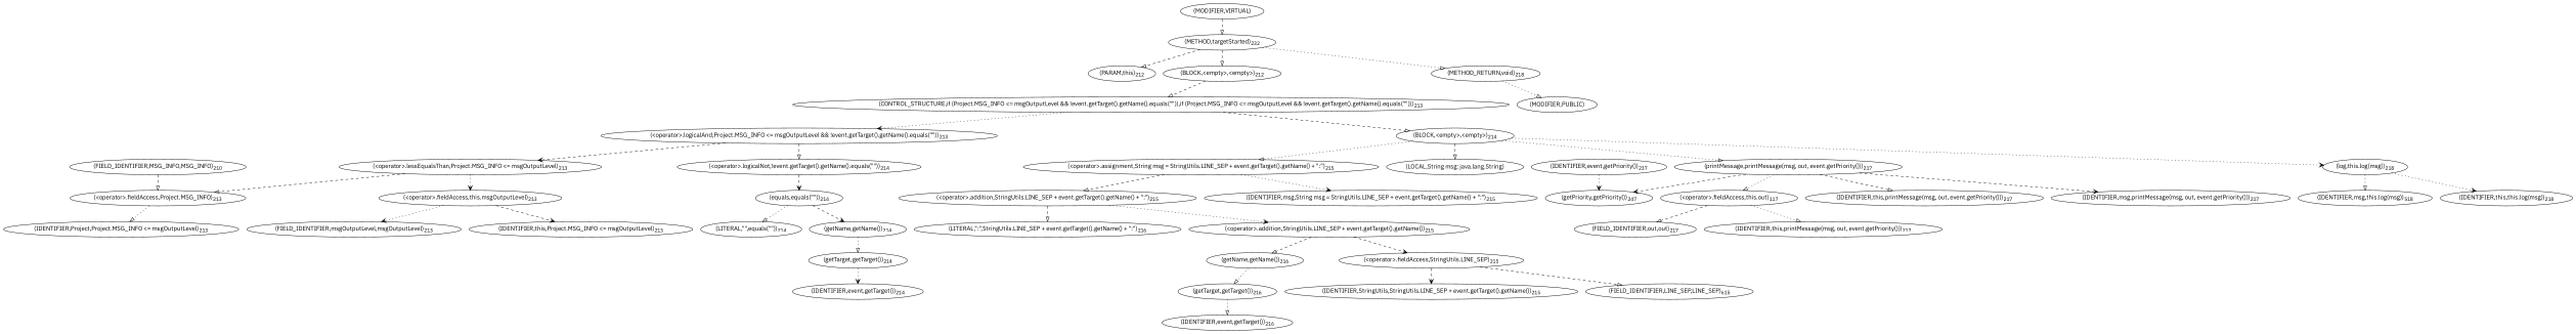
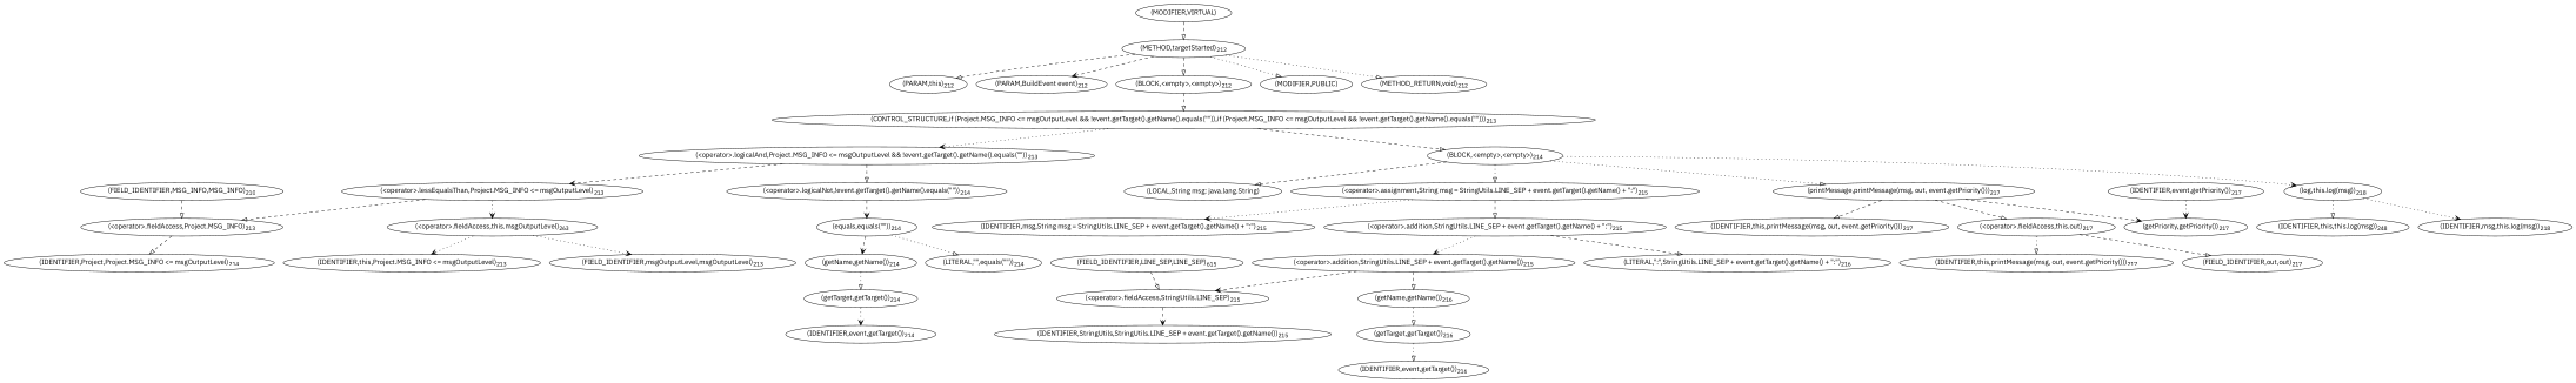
  digraph {
    fontname="IBM Plex Sans"
    node [fontname="IBM Plex Sans"]
    edge [arrowhead=onormal fontname="IBM Plex Sans" style=dashed]
-   n1 [label=<(METHOD,targetStarted)<SUB>232</SUB>>]
+   n1 [label=<(METHOD,targetStarted)<SUB>212</SUB>>]
    n2 [label=<(PARAM,this)<SUB>212</SUB>>]
+   n3 [label=<(PARAM,BuildEvent event)<SUB>212</SUB>>]
    n4 [label=<(BLOCK,&lt;empty&gt;,&lt;empty&gt;)<SUB>212</SUB>>]
    n5 [label=<(MODIFIER,PUBLIC)>]
-   n6 [label=<(METHOD_RETURN,void)<SUB>218</SUB>>]
+   n6 [label=<(METHOD_RETURN,void)<SUB>212</SUB>>]
    n7 [label=<(CONTROL_STRUCTURE,if (Project.MSG_INFO &lt;= msgOutputLevel &amp;&amp; !event.getTarget().getName().equals(&quot;&quot;)),if (Project.MSG_INFO &lt;= msgOutputLevel &amp;&amp; !event.getTarget().getName().equals(&quot;&quot;)))<SUB>213</SUB>>]
    n8 [label=<(MODIFIER,VIRTUAL)>]
    n9 [label=<(&lt;operator&gt;.logicalAnd,Project.MSG_INFO &lt;= msgOutputLevel &amp;&amp; !event.getTarget().getName().equals(&quot;&quot;))<SUB>213</SUB>>]
    n10 [label=<(BLOCK,&lt;empty&gt;,&lt;empty&gt;)<SUB>214</SUB>>]
    n11 [label=<(&lt;operator&gt;.lessEqualsThan,Project.MSG_INFO &lt;= msgOutputLevel)<SUB>213</SUB>>]
    n12 [label=<(&lt;operator&gt;.logicalNot,!event.getTarget().getName().equals(&quot;&quot;))<SUB>214</SUB>>]
    n13 [label=<(LOCAL,String msg: java.lang.String)>]
    n14 [label=<(&lt;operator&gt;.assignment,String msg = StringUtils.LINE_SEP + event.getTarget().getName() + &quot;:&quot;)<SUB>215</SUB>>]
    n15 [label=<(printMessage,printMessage(msg, out, event.getPriority()))<SUB>217</SUB>>]
    n16 [label=<(log,this.log(msg))<SUB>218</SUB>>]
    n17 [label=<(&lt;operator&gt;.fieldAccess,Project.MSG_INFO)<SUB>213</SUB>>]
-   n18 [label=<(&lt;operator&gt;.fieldAccess,this.msgOutputLevel)<SUB>213</SUB>>]
+   n18 [label=<(&lt;operator&gt;.fieldAccess,this.msgOutputLevel)<SUB>263</SUB>>]
    n19 [label=<(equals,equals(&quot;&quot;))<SUB>214</SUB>>]
-   n20 [label=<(IDENTIFIER,Project,Project.MSG_INFO &lt;= msgOutputLevel)<SUB>213</SUB>>]
+   n20 [label=<(IDENTIFIER,Project,Project.MSG_INFO &lt;= msgOutputLevel)<SUB>214</SUB>>]
    n21 [label=<(IDENTIFIER,this,Project.MSG_INFO &lt;= msgOutputLevel)<SUB>213</SUB>>]
    n22 [label=<(FIELD_IDENTIFIER,msgOutputLevel,msgOutputLevel)<SUB>213</SUB>>]
    n23 [label=<(FIELD_IDENTIFIER,MSG_INFO,MSG_INFO)<SUB>210</SUB>>]
    n24 [label=<(getName,getName())<SUB>214</SUB>>]
    n25 [label=<(LITERAL,&quot;&quot;,equals(&quot;&quot;))<SUB>214</SUB>>]
    n26 [label=<(getTarget,getTarget())<SUB>214</SUB>>]
    n27 [label=<(IDENTIFIER,event,getTarget())<SUB>214</SUB>>]
    n28 [label=<(IDENTIFIER,msg,String msg = StringUtils.LINE_SEP + event.getTarget().getName() + &quot;:&quot;)<SUB>215</SUB>>]
    n29 [label=<(&lt;operator&gt;.addition,StringUtils.LINE_SEP + event.getTarget().getName() + &quot;:&quot;)<SUB>215</SUB>>]
    n30 [label=<(IDENTIFIER,this,printMessage(msg, out, event.getPriority()))<SUB>217</SUB>>]
-   n31 [label=<(IDENTIFIER,msg,printMessage(msg, out, event.getPriority()))<SUB>217</SUB>>]
-   n32 [label=<(&lt;operator&gt;.fieldAccess,this.out)<SUB>117</SUB>>]
-   n33 [label=<(getPriority,getPriority())<SUB>247</SUB>>]
-   n34 [label=<(IDENTIFIER,this,this.log(msg))<SUB>218</SUB>>]
-   n35 [label=<(IDENTIFIER,msg,this.log(msg))<SUB>518</SUB>>]
+   n32 [label=<(&lt;operator&gt;.fieldAccess,this.out)<SUB>217</SUB>>]
+   n33 [label=<(getPriority,getPriority())<SUB>217</SUB>>]
+   n34 [label=<(IDENTIFIER,this,this.log(msg))<SUB>248</SUB>>]
+   n35 [label=<(IDENTIFIER,msg,this.log(msg))<SUB>218</SUB>>]
    n36 [label=<(&lt;operator&gt;.addition,StringUtils.LINE_SEP + event.getTarget().getName())<SUB>215</SUB>>]
    n37 [label=<(LITERAL,&quot;:&quot;,StringUtils.LINE_SEP + event.getTarget().getName() + &quot;:&quot;)<SUB>216</SUB>>]
    n38 [label=<(&lt;operator&gt;.fieldAccess,StringUtils.LINE_SEP)<SUB>215</SUB>>]
    n39 [label=<(getName,getName())<SUB>216</SUB>>]
    n40 [label=<(IDENTIFIER,StringUtils,StringUtils.LINE_SEP + event.getTarget().getName())<SUB>215</SUB>>]
    n41 [label=<(FIELD_IDENTIFIER,LINE_SEP,LINE_SEP)<SUB>615</SUB>>]
    n42 [label=<(getTarget,getTarget())<SUB>216</SUB>>]
    n43 [label=<(IDENTIFIER,event,getTarget())<SUB>216</SUB>>]
    n44 [label=<(IDENTIFIER,this,printMessage(msg, out, event.getPriority()))<SUB>217</SUB>>]
    n45 [label=<(FIELD_IDENTIFIER,out,out)<SUB>217</SUB>>]
-   n46 [label=<(IDENTIFIER,event,getPriority())<SUB>237</SUB>>]
+   n46 [label=<(IDENTIFIER,event,getPriority())<SUB>217</SUB>>]
    n1 -> n2
+   n1 -> n3 [arrowhead=vee]
    n1 -> n4
-   n6 -> n5 [style=dotted]
+   n1 -> n5 [style=dotted]
    n1 -> n6 [style=dotted]
    n4 -> n7
    n7 -> n9 [arrowhead=vee style=dotted]
    n7 -> n10
    n8 -> n1
    n9 -> n11 [arrowhead=vee]
    n9 -> n12
    n10 -> n13
    n10 -> n14 [style=dotted]
    n10 -> n15 [style=dotted]
    n10 -> n16 [arrowhead=vee style=dotted]
    n11 -> n17
    n11 -> n18 [arrowhead=vee style=dotted]
    n12 -> n19 [arrowhead=vee]
    n14 -> n28 [arrowhead=vee style=dotted]
    n14 -> n29
    n15 -> n30
-   n15 -> n31 [arrowhead=vee]
-   n15 -> n32 [style=dotted]
+   n15 -> n32
    n15 -> n33 [arrowhead=vee]
-   n16 -> n34 [arrowhead=vee style=dotted]
-   n16 -> n35 [style=dotted]
-   n17 -> n20 [style=dotted]
-   n18 -> n21 [arrowhead=vee]
+   n16 -> n34 [style=dotted]
+   n16 -> n35 [arrowhead=vee style=dotted]
+   n17 -> n20
+   n18 -> n21 [arrowhead=vee style=dotted]
    n18 -> n22 [arrowhead=vee style=dotted]
    n19 -> n24 [arrowhead=vee]
    n19 -> n25 [style=dotted]
    n23 -> n17
    n24 -> n26 [style=dotted]
    n26 -> n27 [arrowhead=vee style=dotted]
    n29 -> n36 [arrowhead=vee style=dotted]
    n29 -> n37
    n32 -> n44 [style=dotted]
    n32 -> n45
    n36 -> n38 [arrowhead=vee]
    n36 -> n39
    n38 -> n40 [arrowhead=vee]
-   n38 -> n41
+   n41 -> n38
    n39 -> n42 [style=dotted]
    n42 -> n43 [style=dotted]
    n46 -> n33 [arrowhead=vee style=dotted]
  }
